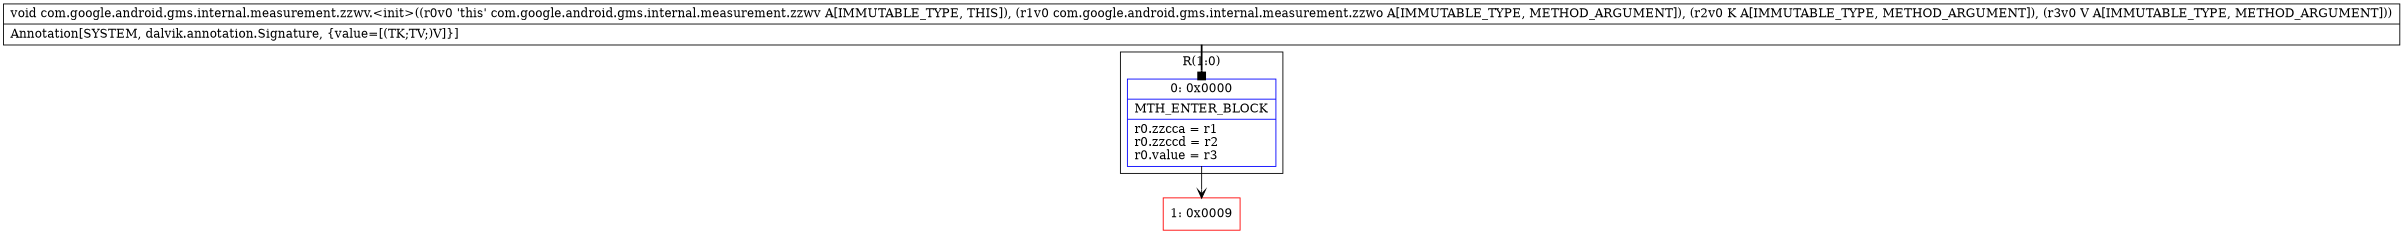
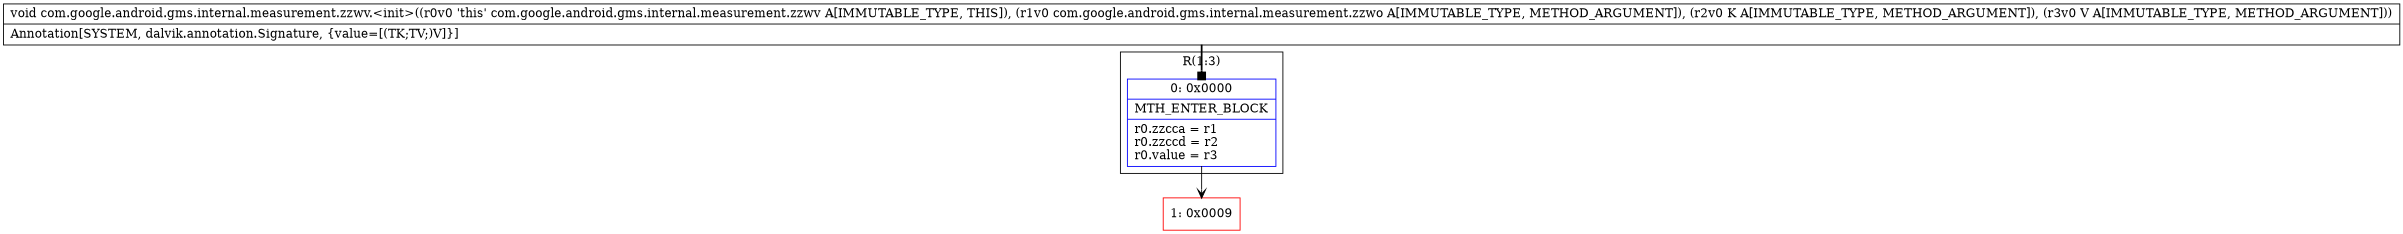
  digraph {
    node [shape=record]
    n1 [color=blue label="{0\:\ 0x0000|MTH_ENTER_BLOCK\l|r0.zzcca = r1\lr0.zzccd = r2\lr0.value = r3\l}"]
    n2 [color=red label="{1\:\ 0x0009}"]
    n3 [label="{void com.google.android.gms.internal.measurement.zzwv.\<init\>((r0v0 'this' com.google.android.gms.internal.measurement.zzwv A[IMMUTABLE_TYPE, THIS]), (r1v0 com.google.android.gms.internal.measurement.zzwo A[IMMUTABLE_TYPE, METHOD_ARGUMENT]), (r2v0 K A[IMMUTABLE_TYPE, METHOD_ARGUMENT]), (r3v0 V A[IMMUTABLE_TYPE, METHOD_ARGUMENT]))  | Annotation[SYSTEM, dalvik.annotation.Signature, \{value=[(TK;TV;)V]\}]\l}"]
    subgraph cluster_1 {
-     label="R(1:0)"
+     label="R(1:3)"
      n1
    }
    n1 -> n2 [style=solid arrowhead=vee]
    n3 -> n1 [style=bold arrowhead=box]
  }
